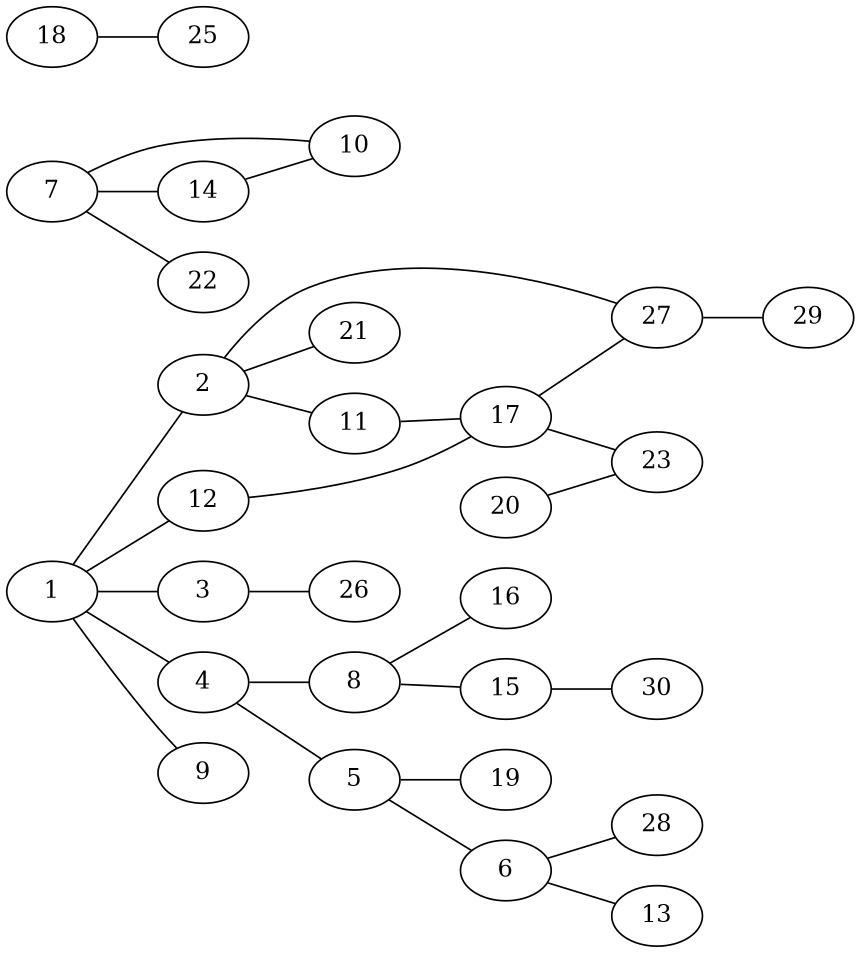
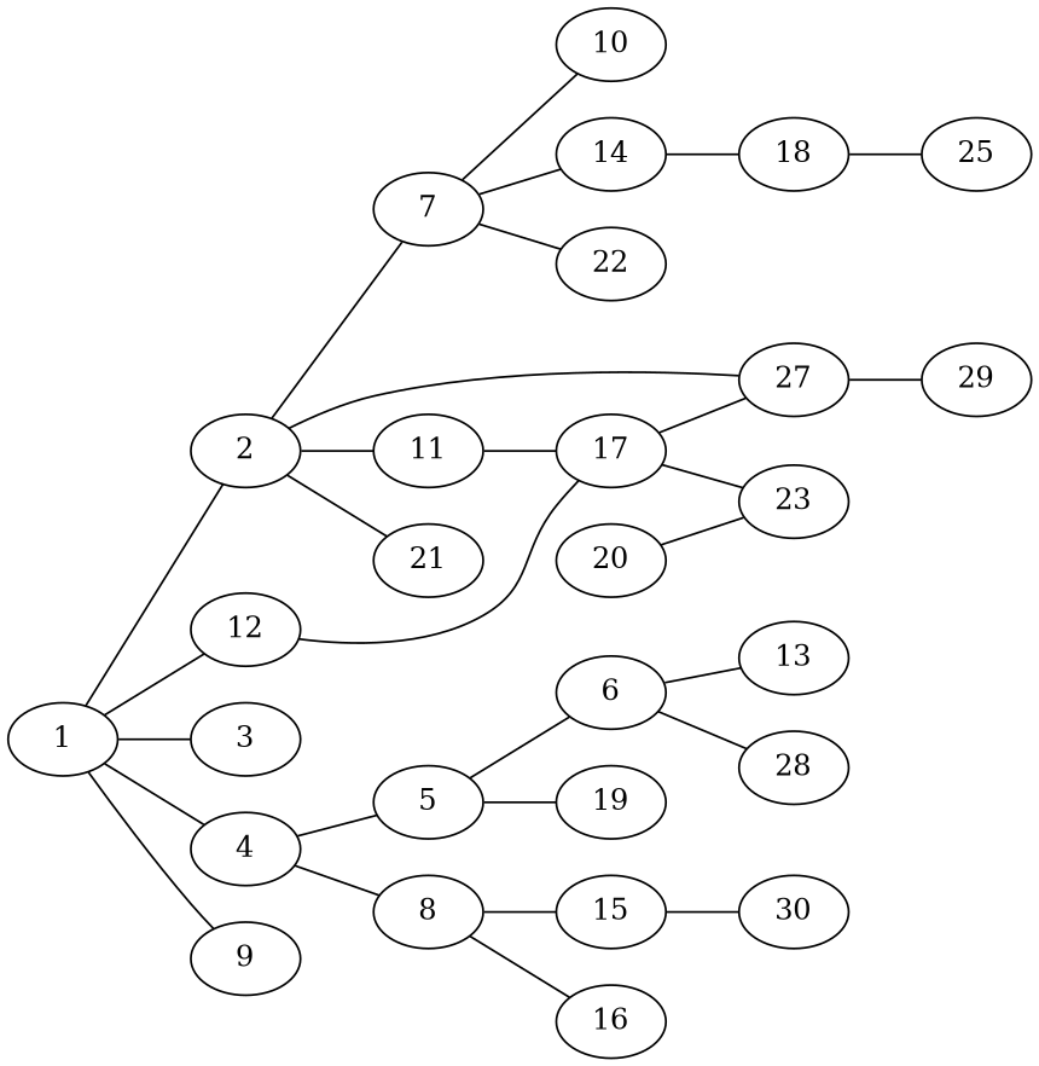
  graph {
    rankdir=LR
    1
    2
    3
    4
    9
    12
    7
    11
    21
    27
-   26
    5
    8
    17
    10
    14
    22
    29
    6
    19
    15
    16
    23
    18
    13
    28
    30
    25
    20
    1 -- 2
    1 -- 3
    1 -- 4
    1 -- 9
    1 -- 12
+   2 -- 7
    2 -- 11
    2 -- 21
    2 -- 27
-   3 -- 26
    4 -- 5
    4 -- 8
    12 -- 17
    7 -- 10
    7 -- 14
    7 -- 22
    11 -- 17
    27 -- 29
    5 -- 6
    5 -- 19
    8 -- 15
    8 -- 16
    17 -- 27
    17 -- 23
-   14 -- 10
+   14 -- 18
    6 -- 13
    6 -- 28
    15 -- 30
    18 -- 25
    20 -- 23
  }
